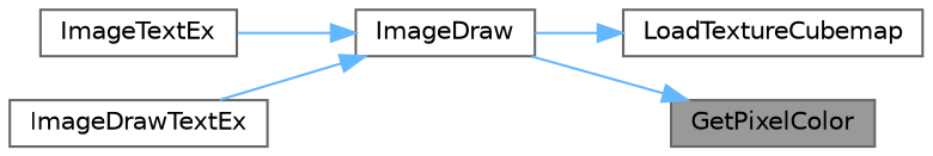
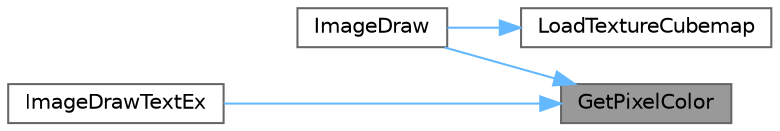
  digraph {
    fontname="DejaVu Sans"
    rankdir=RL
    node [color=grey40 fillcolor=white fontname="DejaVu Sans" fontsize=10 shape=box style=filled]
    edge [color=steelblue1 dir=back fontname="DejaVu Sans" fontsize=10 labelfontname=Helvetica labelfontsize=10 style=solid]
    n1 [color=gray40 fillcolor=grey60 fontcolor=black height=0.2 label=GetPixelColor width=0.4]
    n2 [height=0.2 label=ImageDraw width=0.4]
    n3 [height=0.2 label=ImageDrawTextEx width=0.4]
-   n4 [height=0.2 label=ImageTextEx width=0.4]
    n5 [height=0.2 label=LoadTextureCubemap width=0.4]
    n1 -> n2
-   n2 -> n3
-   n2 -> n4
+   n1 -> n3
    n5 -> n2
  }
